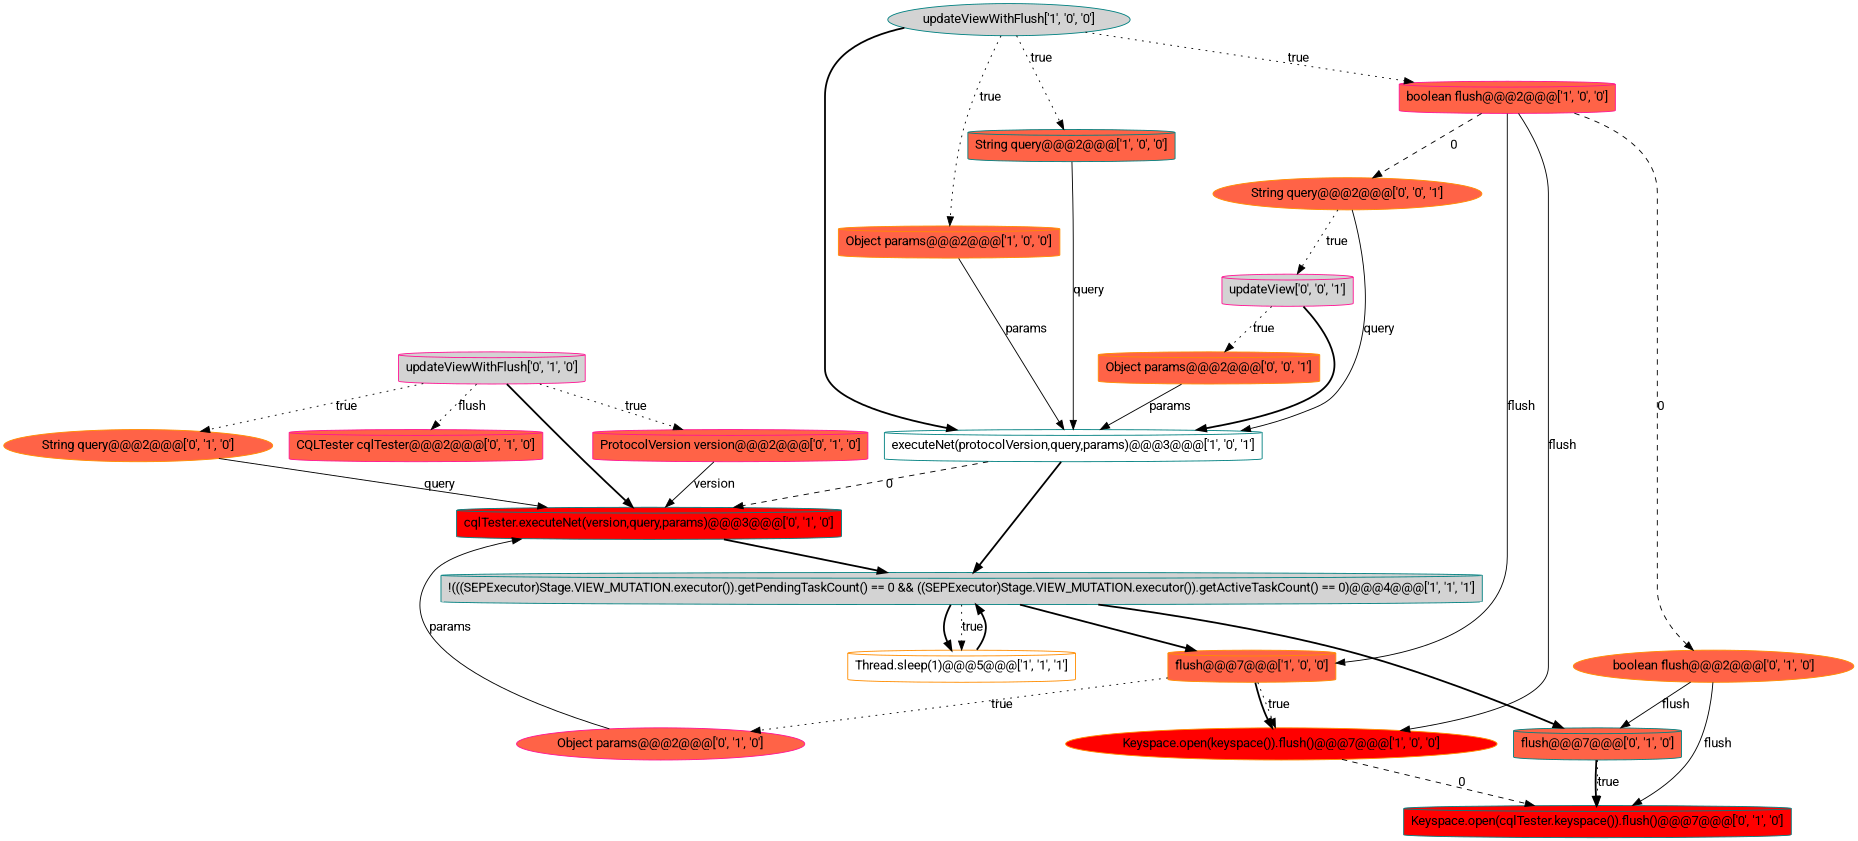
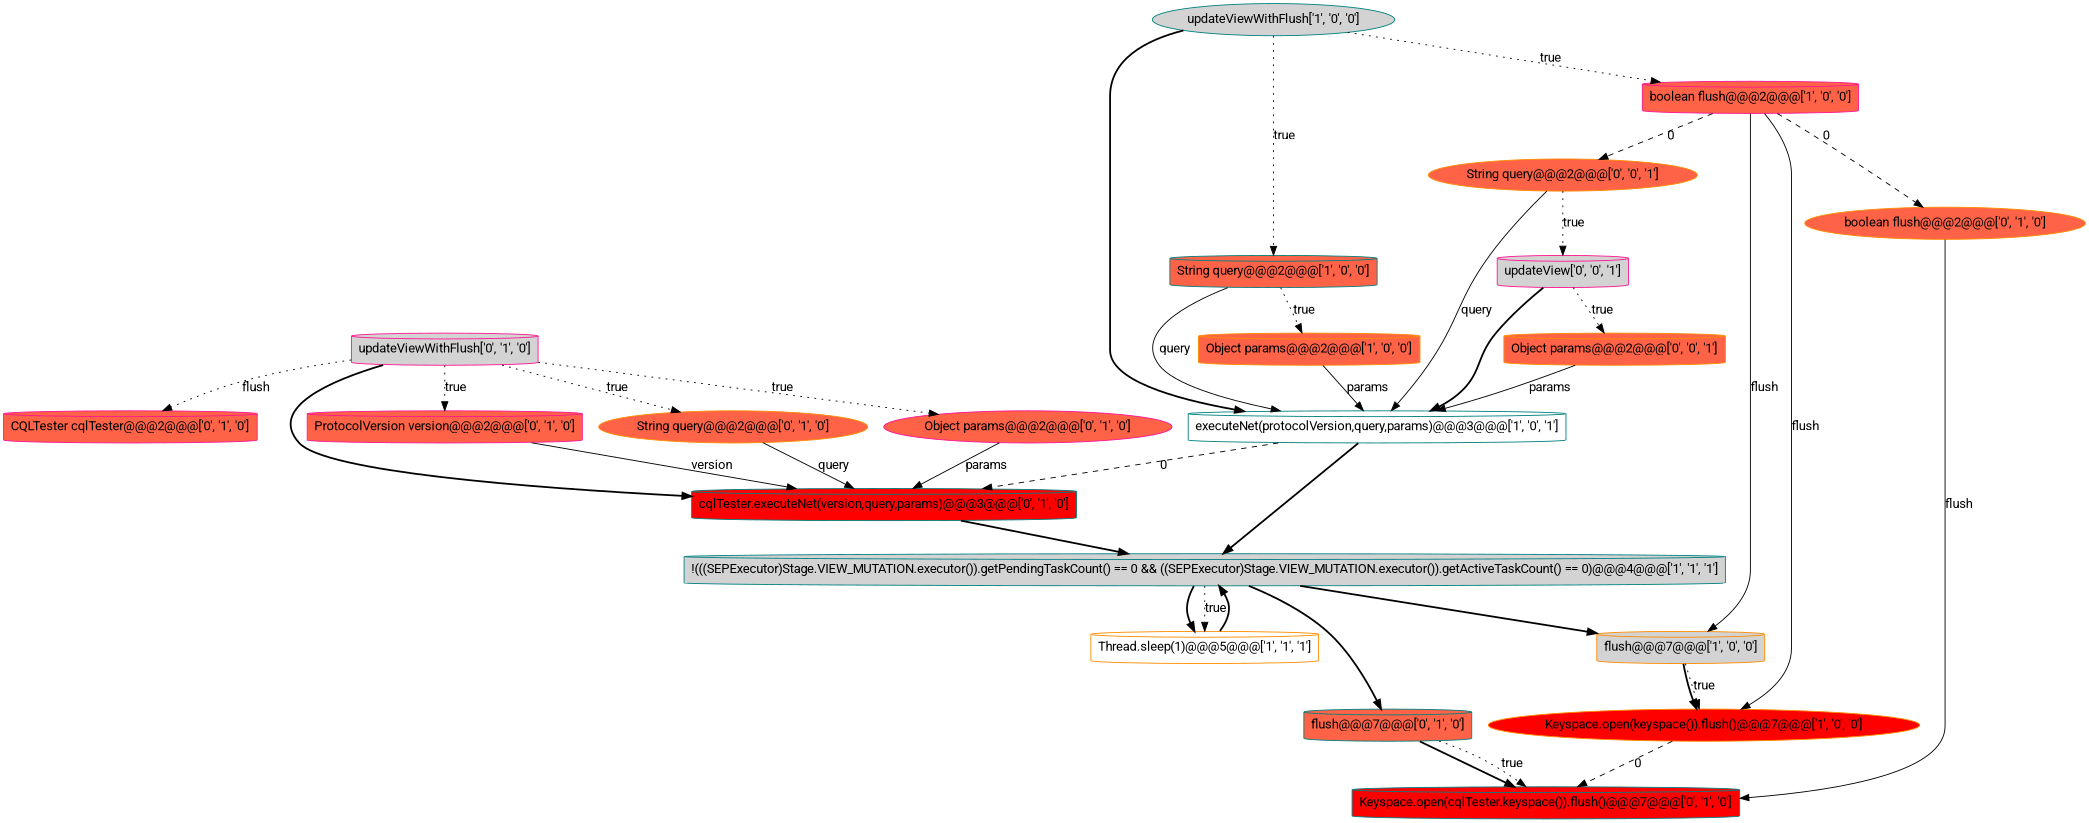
  digraph {
    fontname=Roboto
    node [color=darkorange fillcolor=tomato fontname=Roboto shape=cylinder style=filled]
    edge [fontname=Roboto style=dotted]
    n1 [color=deeppink label="CQLTester cqlTester@@@2@@@['0', '1', '0']"]
    n2 [color=teal fillcolor=red label="Keyspace.open(cqlTester.keyspace()).flush()@@@7@@@['0', '1', '0']"]
    n3 [label="String query@@@2@@@['0', '0', '1']" shape=ellipse]
    n4 [color=teal fillcolor=white label="executeNet(protocolVersion,query,params)@@@3@@@['1', '0', '1']"]
    n5 [color=deeppink fillcolor=lightgray label="updateView['0', '0', '1']"]
    n6 [color=teal fillcolor=lightgray label="!(((SEPExecutor)Stage.VIEW_MUTATION.executor()).getPendingTaskCount() == 0 && ((SEPExecutor)Stage.VIEW_MUTATION.executor()).getActiveTaskCount() == 0)@@@4@@@['1', '1', '1']"]
    n7 [color=teal fillcolor=red label="cqlTester.executeNet(version,query,params)@@@3@@@['0', '1', '0']"]
    n8 [fillcolor=white label="Thread.sleep(1)@@@5@@@['1', '1', '1']"]
    n9 [color=teal label="flush@@@7@@@['0', '1', '0']"]
-   n10 [label="flush@@@7@@@['1', '0', '0']"]
+   n10 [fillcolor=lightgray label="flush@@@7@@@['1', '0', '0']"]
    n11 [fillcolor=red label="Keyspace.open(keyspace()).flush()@@@7@@@['1', '0', '0']" shape=ellipse]
    n12 [color=teal label="String query@@@2@@@['1', '0', '0']"]
    n13 [color=deeppink label="boolean flush@@@2@@@['1', '0', '0']"]
    n14 [label="boolean flush@@@2@@@['0', '1', '0']" shape=ellipse]
    n15 [color=deeppink label="ProtocolVersion version@@@2@@@['0', '1', '0']"]
    n16 [label="Object params@@@2@@@['0', '0', '1']"]
    n17 [label="Object params@@@2@@@['1', '0', '0']"]
    n18 [label="String query@@@2@@@['0', '1', '0']" shape=ellipse]
    n19 [color=teal fillcolor=lightgray label="updateViewWithFlush['1', '0', '0']" shape=ellipse]
    n20 [color=deeppink fillcolor=lightgray label="updateViewWithFlush['0', '1', '0']"]
    n21 [color=deeppink label="Object params@@@2@@@['0', '1', '0']" shape=ellipse]
    n3 -> n4 [label=query style=solid]
    n3 -> n5 [label=true]
    n4 -> n6 [style=bold]
    n4 -> n7 [label=0 style=dashed]
    n5 -> n4 [style=bold]
    n5 -> n16 [label=true]
    n6 -> n8 [style=bold]
    n6 -> n8 [label=true]
    n6 -> n9 [style=bold]
    n6 -> n10 [style=bold]
    n7 -> n6 [style=bold]
    n8 -> n6 [style=bold]
    n9 -> n2 [style=bold]
    n9 -> n2 [label=true]
    n10 -> n11 [style=bold]
    n10 -> n11 [label=true]
    n11 -> n2 [label=0 style=dashed]
    n12 -> n4 [label=query style=solid]
    n13 -> n3 [label=0 style=dashed]
    n13 -> n10 [label=flush style=solid]
    n13 -> n11 [label=flush style=solid]
    n13 -> n14 [label=0 style=dashed]
    n14 -> n2 [label=flush style=solid]
-   n14 -> n9 [label=flush style=solid]
    n15 -> n7 [label=version style=solid]
    n16 -> n4 [label=params style=solid]
    n17 -> n4 [label=params style=solid]
    n18 -> n7 [label=query style=solid]
    n19 -> n4 [style=bold]
    n19 -> n12 [label=true]
    n19 -> n13 [label=true]
-   n19 -> n17 [label=true]
+   n12 -> n17 [label=true]
    n20 -> n1 [label=flush]
    n20 -> n7 [style=bold]
    n20 -> n15 [label=true]
    n20 -> n18 [label=true]
-   n10 -> n21 [label=true]
+   n20 -> n21 [label=true]
    n21 -> n7 [label=params style=solid]
  }
